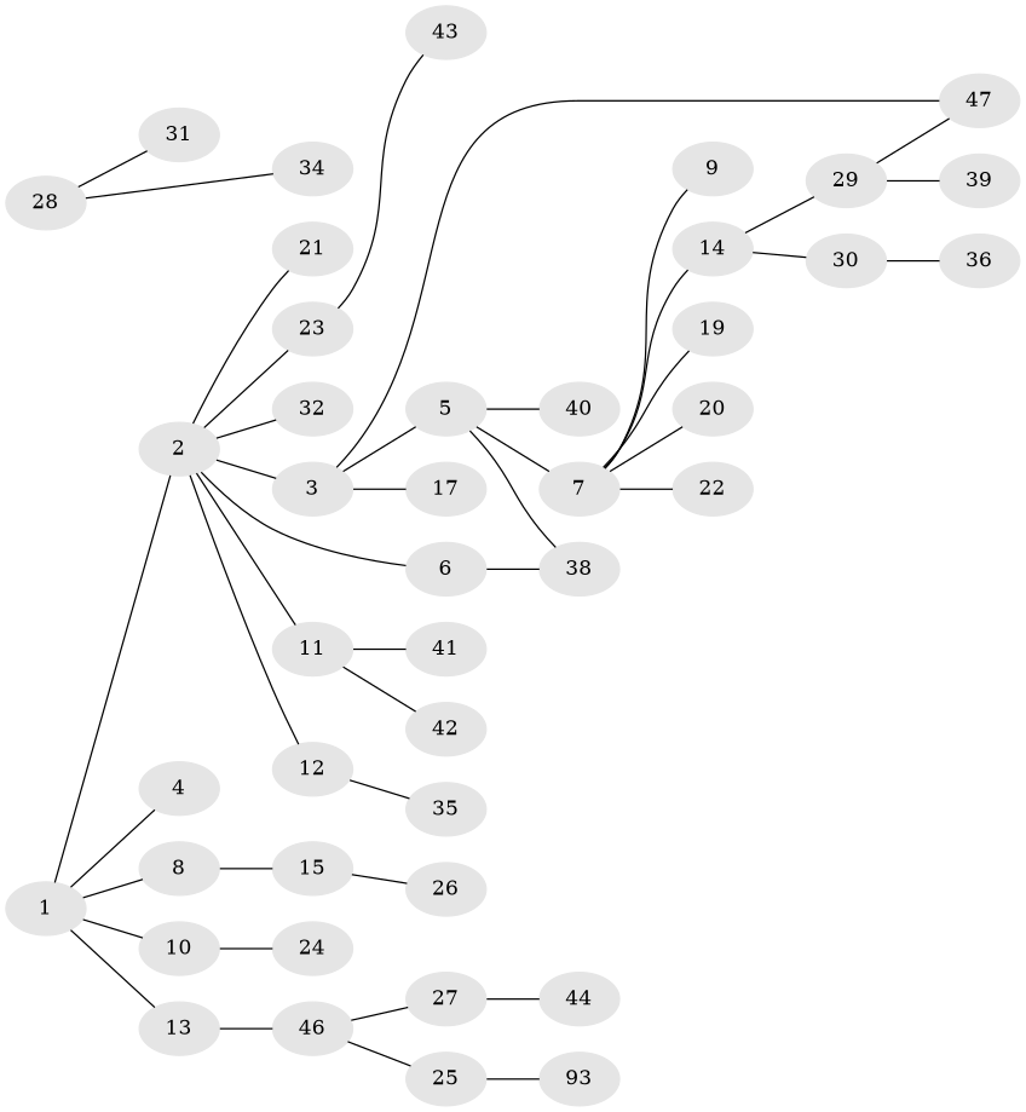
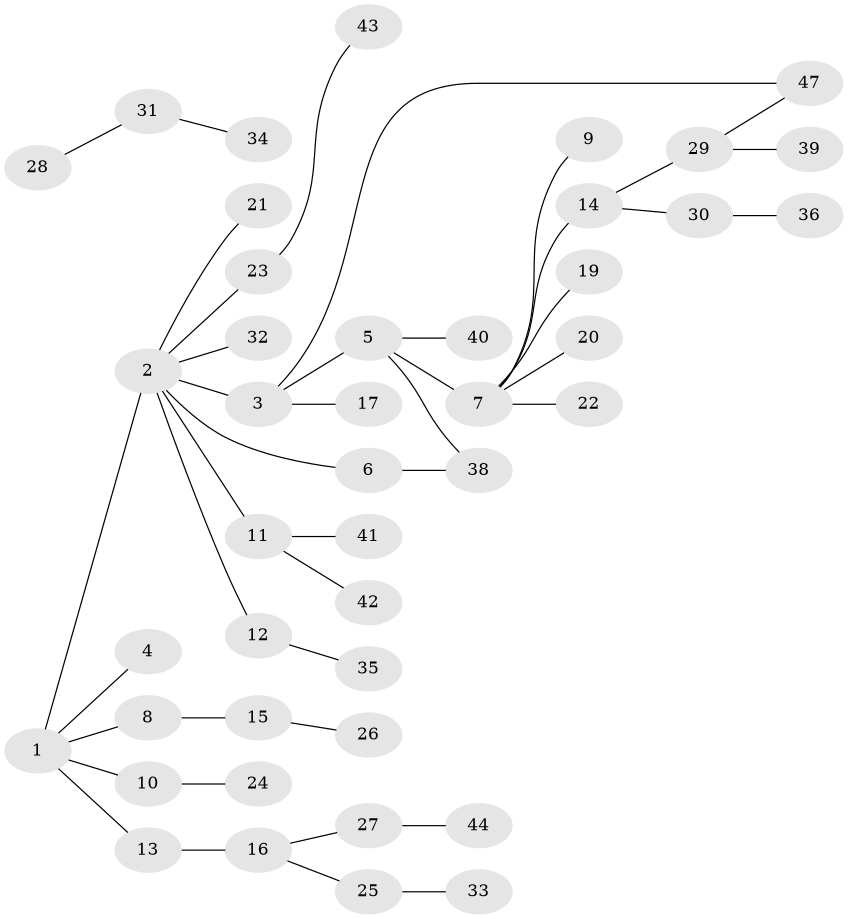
  graph {
    rankdir=LR
    node [color=gray90 style=filled]
    edge [weight=1.0]
    1
    2
    4
    8
    10
    13
    3
    6
    11
    12
    21
    23
    32
    15
    24
-   16 [label=46]
+   16
    5
    17
    n19 [label=47]
    38
    41
    42
    35
    43
    7
    40
    28
    31
    34
    9
    14
    19
    20
    22
    29
    30
    26
    25
    27
    39
    36
-   33 [label=93]
+   33
    44
    1 -- 2
    1 -- 4
    1 -- 8
    1 -- 10
    1 -- 13 [weight=2.0]
    2 -- 3
    2 -- 6
    2 -- 11
    2 -- 12
    2 -- 21 [weight=3.0]
    2 -- 23
    2 -- 32
    8 -- 15
    10 -- 24
    13 -- 16
    3 -- 5
    3 -- 17 [weight=2.0]
    3 -- n19
    6 -- 38
    11 -- 41
    11 -- 42
    12 -- 35
    23 -- 43
    15 -- 26
    16 -- 25
    16 -- 27
    5 -- 38
    5 -- 7
    5 -- 40
    7 -- 9
    7 -- 14
    7 -- 19
    7 -- 20
    7 -- 22 [weight=7.0]
    28 -- 31
-   28 -- 34 [weight=2.0]
+   31 -- 34 [weight=2.0]
    14 -- 29
    14 -- 30
    29 -- n19
    29 -- 39
    30 -- 36
    25 -- 33
    27 -- 44
  }
